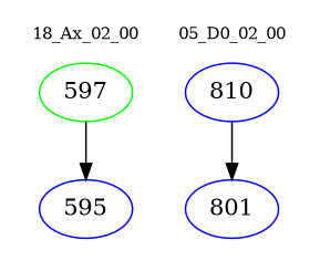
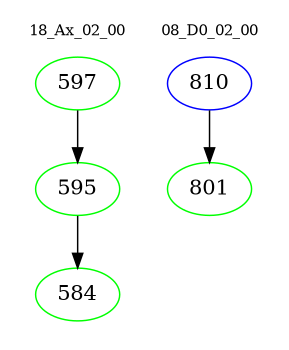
  digraph {
    node [color=green]
    edge [color=black]
-   n1 [color=blue label=595]
+   n1 [label=595]
+   n2 [label=584]
    n3 [label=597]
    n4 [color=blue label=810]
-   n5 [color=blue label=801]
+   n5 [label=801]
    subgraph cluster_1 {
      color=white
      fontsize=10
      label="18_Ax_02_00"
      n1
+     n2
      n3
    }
    subgraph cluster_2 {
      color=white
      fontsize=10
-     label="05_D0_02_00"
+     label="08_D0_02_00"
      n4
      n5
    }
+   n1 -> n2
    n3 -> n1
    n4 -> n5
  }
